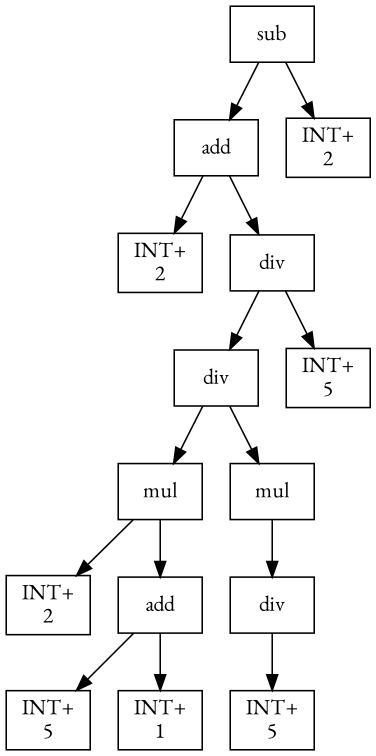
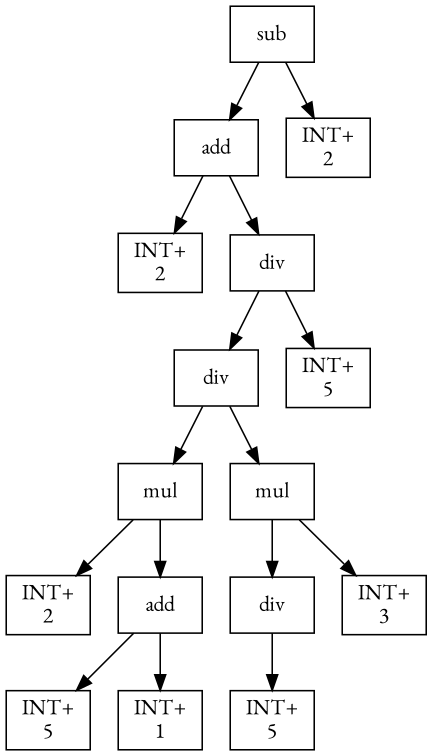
  digraph {
    fontname="EB Garamond"
    node [fontname="EB Garamond" shape=box]
    edge [fontname="EB Garamond"]
    n1 [label=sub]
    n2 [label=add]
    n3 [label="INT+\n2"]
    n4 [label="INT+\n2"]
    n5 [label=div]
    n6 [label=div]
    n7 [label="INT+\n5"]
    n8 [label=mul]
    n9 [label=mul]
    n10 [label="INT+\n2"]
    n11 [label=add]
    n12 [label=div]
+   n13 [label="INT+\n3"]
    n14 [label="INT+\n5"]
    n15 [label="INT+\n1"]
    n16 [label="INT+\n5"]
    n1 -> n2
    n1 -> n3
    n2 -> n4
    n2 -> n5
    n5 -> n6
    n5 -> n7
    n6 -> n8
    n6 -> n9
    n8 -> n10
    n8 -> n11
    n9 -> n12
+   n9 -> n13
    n11 -> n14
    n11 -> n15
    n12 -> n16
  }
